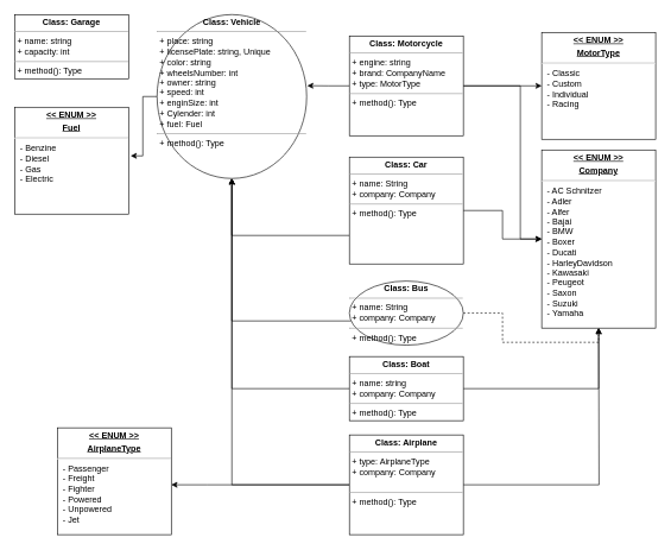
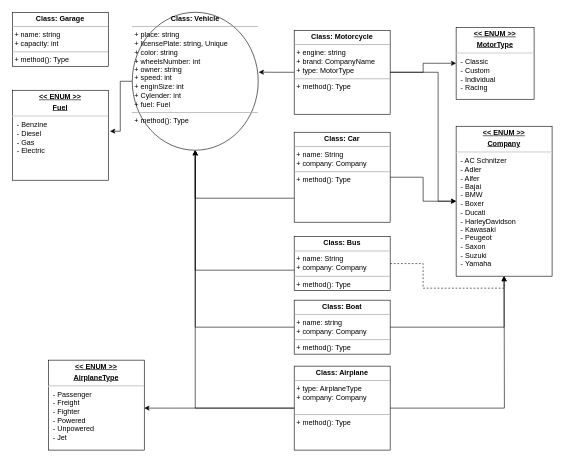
  <mxCell id="0" />
  <mxCell id="1" parent="0" />
  <mxCell id="2" value="&lt;p style=&quot;margin: 0px ; margin-top: 4px ; text-align: center&quot;&gt;&lt;b&gt;Class: Garage&lt;/b&gt;&lt;/p&gt;&lt;hr size=&quot;1&quot;&gt;&lt;p style=&quot;margin: 0px ; margin-left: 4px&quot;&gt;+ name: string&lt;/p&gt;&lt;p style=&quot;margin: 0px ; margin-left: 4px&quot;&gt;+ capacity: int&lt;/p&gt;&lt;hr size=&quot;1&quot;&gt;&lt;p style=&quot;margin: 0px ; margin-left: 4px&quot;&gt;+ method(): Type&lt;/p&gt;" style="verticalAlign=top;align=left;overflow=fill;fontSize=12;fontFamily=Helvetica;html=1;" parent="1" vertex="1"><mxGeometry x="20" y="20" width="160" height="90" as="geometry" /></mxCell>
  <mxCell id="3" style="edgeStyle=orthogonalEdgeStyle;rounded=0;orthogonalLoop=1;jettySize=auto;html=1;entryX=1.018;entryY=0.455;entryDx=0;entryDy=0;entryPerimeter=0;" parent="1" source="4" target="25" edge="1"><mxGeometry relative="1" as="geometry" /></mxCell>
  <mxCell id="4" value="&lt;p style=&quot;margin: 0px ; margin-top: 4px ; text-align: center&quot;&gt;&lt;b&gt;Class: Vehicle&lt;/b&gt;&lt;/p&gt;&lt;hr size=&quot;1&quot;&gt;&lt;p style=&quot;margin: 0px ; margin-left: 4px&quot;&gt;+ place: string&lt;/p&gt;&lt;p style=&quot;margin: 0px ; margin-left: 4px&quot;&gt;+ licensePlate: string, Unique&lt;/p&gt;&lt;p style=&quot;margin: 0px ; margin-left: 4px&quot;&gt;+ color: string&lt;/p&gt;&lt;p style=&quot;margin: 0px ; margin-left: 4px&quot;&gt;+ wheelsNumber: int&lt;/p&gt;&lt;p style=&quot;margin: 0px ; margin-left: 4px&quot;&gt;+ owner: string&lt;/p&gt;&lt;p style=&quot;margin: 0px ; margin-left: 4px&quot;&gt;+ speed: int&lt;/p&gt;&lt;p style=&quot;margin: 0px ; margin-left: 4px&quot;&gt;+ enginSize: int&lt;/p&gt;&lt;p style=&quot;margin: 0px ; margin-left: 4px&quot;&gt;+ Cylender: int&lt;/p&gt;&lt;p style=&quot;margin: 0px ; margin-left: 4px&quot;&gt;+ fuel: Fuel&lt;/p&gt;&lt;hr size=&quot;1&quot;&gt;&lt;p style=&quot;margin: 0px ; margin-left: 4px&quot;&gt;+ method(): Type&lt;/p&gt;" style="ellipse;verticalAlign=top;align=left;overflow=fill;fontSize=12;fontFamily=Helvetica;html=1;" parent="1" vertex="1"><mxGeometry x="220" y="20" width="210" height="230" as="geometry" /></mxCell>
  <mxCell id="5" style="edgeStyle=orthogonalEdgeStyle;rounded=0;orthogonalLoop=1;jettySize=auto;html=1;" parent="1" source="8" target="9" edge="1"><mxGeometry relative="1" as="geometry"><Array as="points"><mxPoint x="290" y="680" /><mxPoint x="290" y="680" /></Array></mxGeometry></mxCell>
  <mxCell id="6" value="" style="edgeStyle=orthogonalEdgeStyle;rounded=0;orthogonalLoop=1;jettySize=auto;html=1;" parent="1" source="8" target="4" edge="1"><mxGeometry relative="1" as="geometry" /></mxCell>
  <mxCell id="7" style="edgeStyle=orthogonalEdgeStyle;rounded=0;orthogonalLoop=1;jettySize=auto;html=1;" parent="1" source="8" edge="1"><mxGeometry relative="1" as="geometry"><mxPoint x="840" y="460" as="targetPoint" /></mxGeometry></mxCell>
  <mxCell id="8" value="&lt;p style=&quot;margin: 0px ; margin-top: 4px ; text-align: center&quot;&gt;&lt;b&gt;Class: Airplane&lt;/b&gt;&lt;/p&gt;&lt;hr size=&quot;1&quot;&gt;&lt;p style=&quot;margin: 0px ; margin-left: 4px&quot;&gt;+ type: AirplaneType&lt;/p&gt;&lt;p style=&quot;margin: 0px ; margin-left: 4px&quot;&gt;+ company: Company&lt;/p&gt;&lt;br&gt;&lt;hr size=&quot;1&quot;&gt;&lt;p style=&quot;margin: 0px ; margin-left: 4px&quot;&gt;+ method(): Type&lt;/p&gt;" style="verticalAlign=top;align=left;overflow=fill;fontSize=12;fontFamily=Helvetica;html=1;" parent="1" vertex="1"><mxGeometry x="490" y="610" width="160" height="140" as="geometry" /></mxCell>
  <mxCell id="9" value="&lt;p style=&quot;margin: 0px ; margin-top: 4px ; text-align: center ; text-decoration: underline&quot;&gt;&lt;b&gt;&amp;lt;&amp;lt; ENUM &amp;gt;&amp;gt;&lt;/b&gt;&lt;/p&gt;&lt;p style=&quot;margin: 0px ; margin-top: 4px ; text-align: center ; text-decoration: underline&quot;&gt;&lt;b&gt;AirplaneType&lt;/b&gt;&lt;/p&gt;&lt;hr&gt;&lt;p style=&quot;margin: 0px ; margin-left: 8px&quot;&gt;-&amp;nbsp;&lt;span&gt;Passenger&lt;/span&gt;&lt;/p&gt;&lt;p style=&quot;margin: 0px ; margin-left: 8px&quot;&gt;- Freight&lt;/p&gt;&lt;p style=&quot;margin: 0px ; margin-left: 8px&quot;&gt;- Fighter&lt;/p&gt;&lt;p style=&quot;margin: 0px ; margin-left: 8px&quot;&gt;- Powered&lt;/p&gt;&lt;p style=&quot;margin: 0px ; margin-left: 8px&quot;&gt;- Unpowered&lt;/p&gt;&lt;p style=&quot;margin: 0px ; margin-left: 8px&quot;&gt;- Jet&lt;/p&gt;&lt;p style=&quot;margin: 0px ; margin-left: 8px&quot;&gt;&amp;nbsp;&lt;/p&gt;" style="verticalAlign=top;align=left;overflow=fill;fontSize=12;fontFamily=Helvetica;html=1;" parent="1" vertex="1"><mxGeometry x="80" y="600" width="160" height="150" as="geometry" /></mxCell>
  <mxCell id="10" style="edgeStyle=orthogonalEdgeStyle;rounded=0;orthogonalLoop=1;jettySize=auto;html=1;exitX=0;exitY=0.5;exitDx=0;exitDy=0;entryX=1.004;entryY=0.434;entryDx=0;entryDy=0;entryPerimeter=0;" parent="1" source="13" target="4" edge="1"><mxGeometry relative="1" as="geometry" /></mxCell>
  <mxCell id="11" value="" style="edgeStyle=orthogonalEdgeStyle;rounded=0;orthogonalLoop=1;jettySize=auto;html=1;" parent="1" source="13" target="15" edge="1"><mxGeometry relative="1" as="geometry" /></mxCell>
  <mxCell id="12" value="" style="edgeStyle=orthogonalEdgeStyle;rounded=0;orthogonalLoop=1;jettySize=auto;html=1;" parent="1" source="13" target="14" edge="1"><mxGeometry relative="1" as="geometry"><Array as="points"><mxPoint x="730" y="120" /><mxPoint x="730" y="335" /></Array></mxGeometry></mxCell>
  <mxCell id="13" value="&lt;p style=&quot;margin: 0px ; margin-top: 4px ; text-align: center&quot;&gt;&lt;b&gt;Class: Motorcycle&lt;/b&gt;&lt;/p&gt;&lt;hr size=&quot;1&quot;&gt;&lt;p style=&quot;margin: 0px ; margin-left: 4px&quot;&gt;+ engine: string&lt;/p&gt;&lt;p style=&quot;margin: 0px ; margin-left: 4px&quot;&gt;+ brand: CompanyName&lt;/p&gt;&lt;p style=&quot;margin: 0px ; margin-left: 4px&quot;&gt;+ type: MotorType&lt;/p&gt;&lt;hr size=&quot;1&quot;&gt;&lt;p style=&quot;margin: 0px ; margin-left: 4px&quot;&gt;+ method(): Type&lt;/p&gt;" style="verticalAlign=top;align=left;overflow=fill;fontSize=12;fontFamily=Helvetica;html=1;" parent="1" vertex="1"><mxGeometry x="490" y="50" width="160" height="140" as="geometry" /></mxCell>
  <mxCell id="14" value="&lt;p style=&quot;margin: 0px ; margin-top: 4px ; text-align: center ; text-decoration: underline&quot;&gt;&lt;b&gt;&amp;lt;&amp;lt; ENUM &amp;gt;&amp;gt;&lt;/b&gt;&lt;/p&gt;&lt;p style=&quot;margin: 0px ; margin-top: 4px ; text-align: center ; text-decoration: underline&quot;&gt;&lt;b&gt;Company&lt;/b&gt;&lt;/p&gt;&lt;hr&gt;&lt;p style=&quot;margin: 0px ; margin-left: 8px&quot;&gt;- AC Schnitzer&lt;/p&gt;&lt;p style=&quot;margin: 0px ; margin-left: 8px&quot;&gt;- Adler&lt;/p&gt;&lt;p style=&quot;margin: 0px ; margin-left: 8px&quot;&gt;- Alfer&lt;/p&gt;&lt;p style=&quot;margin: 0px ; margin-left: 8px&quot;&gt;- Bajai&lt;/p&gt;&lt;p style=&quot;margin: 0px ; margin-left: 8px&quot;&gt;- BMW&lt;/p&gt;&lt;p style=&quot;margin: 0px ; margin-left: 8px&quot;&gt;- Boxer&lt;/p&gt;&lt;p style=&quot;margin: 0px ; margin-left: 8px&quot;&gt;- Ducati&lt;/p&gt;&lt;p style=&quot;margin: 0px ; margin-left: 8px&quot;&gt;- HarleyDavidson&lt;/p&gt;&lt;p style=&quot;margin: 0px ; margin-left: 8px&quot;&gt;- Kawasaki&lt;/p&gt;&lt;p style=&quot;margin: 0px ; margin-left: 8px&quot;&gt;- Peugeot&lt;/p&gt;&lt;p style=&quot;margin: 0px ; margin-left: 8px&quot;&gt;- Saxon&lt;/p&gt;&lt;p style=&quot;margin: 0px ; margin-left: 8px&quot;&gt;- Suzuki&lt;/p&gt;&lt;p style=&quot;margin: 0px ; margin-left: 8px&quot;&gt;&lt;span&gt;- Yamaha&lt;/span&gt;&lt;span&gt;&amp;nbsp;&lt;/span&gt;&lt;br&gt;&lt;/p&gt;&lt;p style=&quot;margin: 0px ; margin-left: 8px&quot;&gt;&amp;nbsp;&lt;/p&gt;" style="verticalAlign=top;align=left;overflow=fill;fontSize=12;fontFamily=Helvetica;html=1;" parent="1" vertex="1"><mxGeometry x="760" y="210" width="160" height="250" as="geometry" /></mxCell>
- <mxCell id="15" value="&lt;p style=&quot;margin: 0px ; margin-top: 4px ; text-align: center ; text-decoration: underline&quot;&gt;&lt;b&gt;&amp;lt;&amp;lt; ENUM &amp;gt;&amp;gt;&lt;/b&gt;&lt;/p&gt;&lt;p style=&quot;margin: 0px ; margin-top: 4px ; text-align: center ; text-decoration: underline&quot;&gt;&lt;b&gt;MotorType&lt;/b&gt;&lt;/p&gt;&lt;hr&gt;&lt;p style=&quot;margin: 0px ; margin-left: 8px&quot;&gt;- Classic&lt;/p&gt;&lt;p style=&quot;margin: 0px ; margin-left: 8px&quot;&gt;- Custom&lt;/p&gt;&lt;p style=&quot;margin: 0px ; margin-left: 8px&quot;&gt;- Individual&lt;/p&gt;&lt;p style=&quot;margin: 0px ; margin-left: 8px&quot;&gt;&lt;span&gt;- Racing&lt;/span&gt;&lt;span&gt;&amp;nbsp;&lt;/span&gt;&lt;br&gt;&lt;/p&gt;" style="verticalAlign=top;align=left;overflow=fill;fontSize=12;fontFamily=Helvetica;html=1;" parent="1" vertex="1"><mxGeometry x="760" y="45" width="160" height="150" as="geometry" /></mxCell>
+ <mxCell id="15" value="&lt;p style=&quot;margin: 0px ; margin-top: 4px ; text-align: center ; text-decoration: underline&quot;&gt;&lt;b&gt;&amp;lt;&amp;lt; ENUM &amp;gt;&amp;gt;&lt;/b&gt;&lt;/p&gt;&lt;p style=&quot;margin: 0px ; margin-top: 4px ; text-align: center ; text-decoration: underline&quot;&gt;&lt;b&gt;MotorType&lt;/b&gt;&lt;/p&gt;&lt;hr&gt;&lt;p style=&quot;margin: 0px ; margin-left: 8px&quot;&gt;- Classic&lt;/p&gt;&lt;p style=&quot;margin: 0px ; margin-left: 8px&quot;&gt;- Custom&lt;/p&gt;&lt;p style=&quot;margin: 0px ; margin-left: 8px&quot;&gt;- Individual&lt;/p&gt;&lt;p style=&quot;margin: 0px ; margin-left: 8px&quot;&gt;&lt;span&gt;- Racing&lt;/span&gt;&lt;span&gt;&amp;nbsp;&lt;/span&gt;&lt;br&gt;&lt;/p&gt;" style="verticalAlign=top;align=left;overflow=fill;fontSize=12;fontFamily=Helvetica;html=1;" parent="1" vertex="1"><mxGeometry x="760" y="45" width="130" height="120" as="geometry" /></mxCell>
  <mxCell id="16" value="" style="edgeStyle=orthogonalEdgeStyle;rounded=0;orthogonalLoop=1;jettySize=auto;html=1;" parent="1" source="18" target="14" edge="1"><mxGeometry relative="1" as="geometry" /></mxCell>
  <mxCell id="17" style="edgeStyle=orthogonalEdgeStyle;rounded=0;orthogonalLoop=1;jettySize=auto;html=1;entryX=0.5;entryY=1;entryDx=0;entryDy=0;" parent="1" source="18" target="4" edge="1"><mxGeometry relative="1" as="geometry"><Array as="points"><mxPoint x="325" y="330" /></Array></mxGeometry></mxCell>
  <mxCell id="18" value="&lt;p style=&quot;margin: 0px ; margin-top: 4px ; text-align: center&quot;&gt;&lt;b&gt;Class: Car&lt;/b&gt;&lt;/p&gt;&lt;hr size=&quot;1&quot;&gt;&lt;p style=&quot;margin: 0px ; margin-left: 4px&quot;&gt;+ name: String&lt;/p&gt;&lt;p style=&quot;margin: 0px ; margin-left: 4px&quot;&gt;+ company: Company&lt;/p&gt;&lt;hr size=&quot;1&quot;&gt;&lt;p style=&quot;margin: 0px ; margin-left: 4px&quot;&gt;+ method(): Type&lt;/p&gt;" style="verticalAlign=top;align=left;overflow=fill;fontSize=12;fontFamily=Helvetica;html=1;" parent="1" vertex="1"><mxGeometry x="490" y="220" width="160" height="150" as="geometry" /></mxCell>
  <mxCell id="19" style="edgeStyle=orthogonalEdgeStyle;rounded=0;orthogonalLoop=1;jettySize=auto;html=1;entryX=0.5;entryY=1;entryDx=0;entryDy=0;dashed=1;" parent="1" source="21" target="14" edge="1"><mxGeometry relative="1" as="geometry" /></mxCell>
  <mxCell id="20" style="edgeStyle=orthogonalEdgeStyle;rounded=0;orthogonalLoop=1;jettySize=auto;html=1;entryX=0.5;entryY=1;entryDx=0;entryDy=0;" parent="1" source="21" target="4" edge="1"><mxGeometry relative="1" as="geometry"><Array as="points"><mxPoint x="325" y="450" /></Array></mxGeometry></mxCell>
- <mxCell id="21" value="&lt;p style=&quot;margin: 0px ; margin-top: 4px ; text-align: center&quot;&gt;&lt;b&gt;Class: Bus&lt;/b&gt;&lt;/p&gt;&lt;hr size=&quot;1&quot;&gt;&lt;p style=&quot;margin: 0px ; margin-left: 4px&quot;&gt;+ name: String&lt;/p&gt;&lt;p style=&quot;margin: 0px ; margin-left: 4px&quot;&gt;+ company: Company&lt;/p&gt;&lt;hr size=&quot;1&quot;&gt;&lt;p style=&quot;margin: 0px ; margin-left: 4px&quot;&gt;+ method(): Type&lt;/p&gt;" style="ellipse;verticalAlign=top;align=left;overflow=fill;fontSize=12;fontFamily=Helvetica;html=1;" parent="1" vertex="1"><mxGeometry x="490" y="394" width="160" height="90" as="geometry" /></mxCell>
+ <mxCell id="21" value="&lt;p style=&quot;margin: 0px ; margin-top: 4px ; text-align: center&quot;&gt;&lt;b&gt;Class: Bus&lt;/b&gt;&lt;/p&gt;&lt;hr size=&quot;1&quot;&gt;&lt;p style=&quot;margin: 0px ; margin-left: 4px&quot;&gt;+ name: String&lt;/p&gt;&lt;p style=&quot;margin: 0px ; margin-left: 4px&quot;&gt;+ company: Company&lt;/p&gt;&lt;hr size=&quot;1&quot;&gt;&lt;p style=&quot;margin: 0px ; margin-left: 4px&quot;&gt;+ method(): Type&lt;/p&gt;" style="verticalAlign=top;align=left;overflow=fill;fontSize=12;fontFamily=Helvetica;html=1;" parent="1" vertex="1"><mxGeometry x="490" y="394" width="160" height="90" as="geometry" /></mxCell>
  <mxCell id="22" style="edgeStyle=orthogonalEdgeStyle;rounded=0;orthogonalLoop=1;jettySize=auto;html=1;entryX=0.5;entryY=1;entryDx=0;entryDy=0;" parent="1" source="24" target="4" edge="1"><mxGeometry relative="1" as="geometry"><Array as="points"><mxPoint x="325" y="545" /></Array></mxGeometry></mxCell>
  <mxCell id="23" style="edgeStyle=orthogonalEdgeStyle;rounded=0;orthogonalLoop=1;jettySize=auto;html=1;entryX=0.5;entryY=1;entryDx=0;entryDy=0;" parent="1" source="24" target="14" edge="1"><mxGeometry relative="1" as="geometry" /></mxCell>
  <mxCell id="24" value="&lt;p style=&quot;margin: 0px ; margin-top: 4px ; text-align: center&quot;&gt;&lt;b&gt;Class: Boat&lt;/b&gt;&lt;/p&gt;&lt;hr size=&quot;1&quot;&gt;&lt;p style=&quot;margin: 0px ; margin-left: 4px&quot;&gt;+ name: string&lt;/p&gt;&lt;p style=&quot;margin: 0px ; margin-left: 4px&quot;&gt;+ company: Company&lt;/p&gt;&lt;hr size=&quot;1&quot;&gt;&lt;p style=&quot;margin: 0px ; margin-left: 4px&quot;&gt;+ method(): Type&lt;/p&gt;" style="verticalAlign=top;align=left;overflow=fill;fontSize=12;fontFamily=Helvetica;html=1;" parent="1" vertex="1"><mxGeometry x="490" y="500" width="160" height="90" as="geometry" /></mxCell>
  <mxCell id="25" value="&lt;p style=&quot;margin: 0px ; margin-top: 4px ; text-align: center ; text-decoration: underline&quot;&gt;&lt;b&gt;&amp;lt;&amp;lt; ENUM &amp;gt;&amp;gt;&lt;/b&gt;&lt;/p&gt;&lt;p style=&quot;margin: 0px ; margin-top: 4px ; text-align: center ; text-decoration: underline&quot;&gt;&lt;b&gt;Fuel&lt;/b&gt;&lt;/p&gt;&lt;hr&gt;&lt;p style=&quot;margin: 0px ; margin-left: 8px&quot;&gt;-&amp;nbsp;&lt;span&gt;Benzine&amp;nbsp;&lt;/span&gt;&lt;/p&gt;&lt;p style=&quot;margin: 0px ; margin-left: 8px&quot;&gt;- Diesel&lt;/p&gt;&lt;p style=&quot;margin: 0px ; margin-left: 8px&quot;&gt;- Gas&lt;/p&gt;&lt;p style=&quot;margin: 0px ; margin-left: 8px&quot;&gt;- Electric&lt;/p&gt;&lt;div&gt;&lt;br&gt;&lt;/div&gt;" style="verticalAlign=top;align=left;overflow=fill;fontSize=12;fontFamily=Helvetica;html=1;" parent="1" vertex="1"><mxGeometry x="20" y="150" width="160" height="150" as="geometry" /></mxCell>
